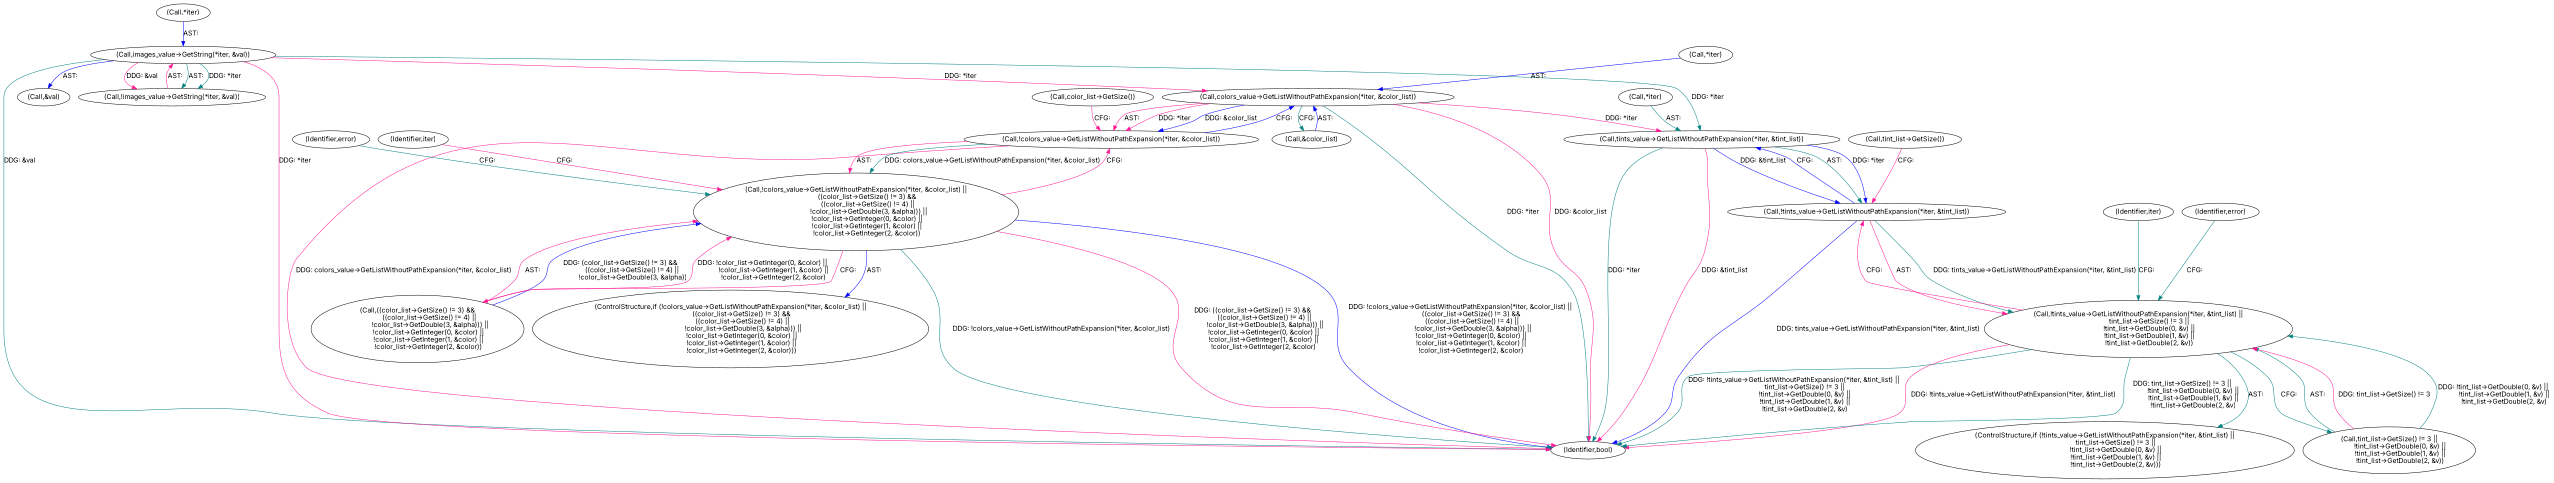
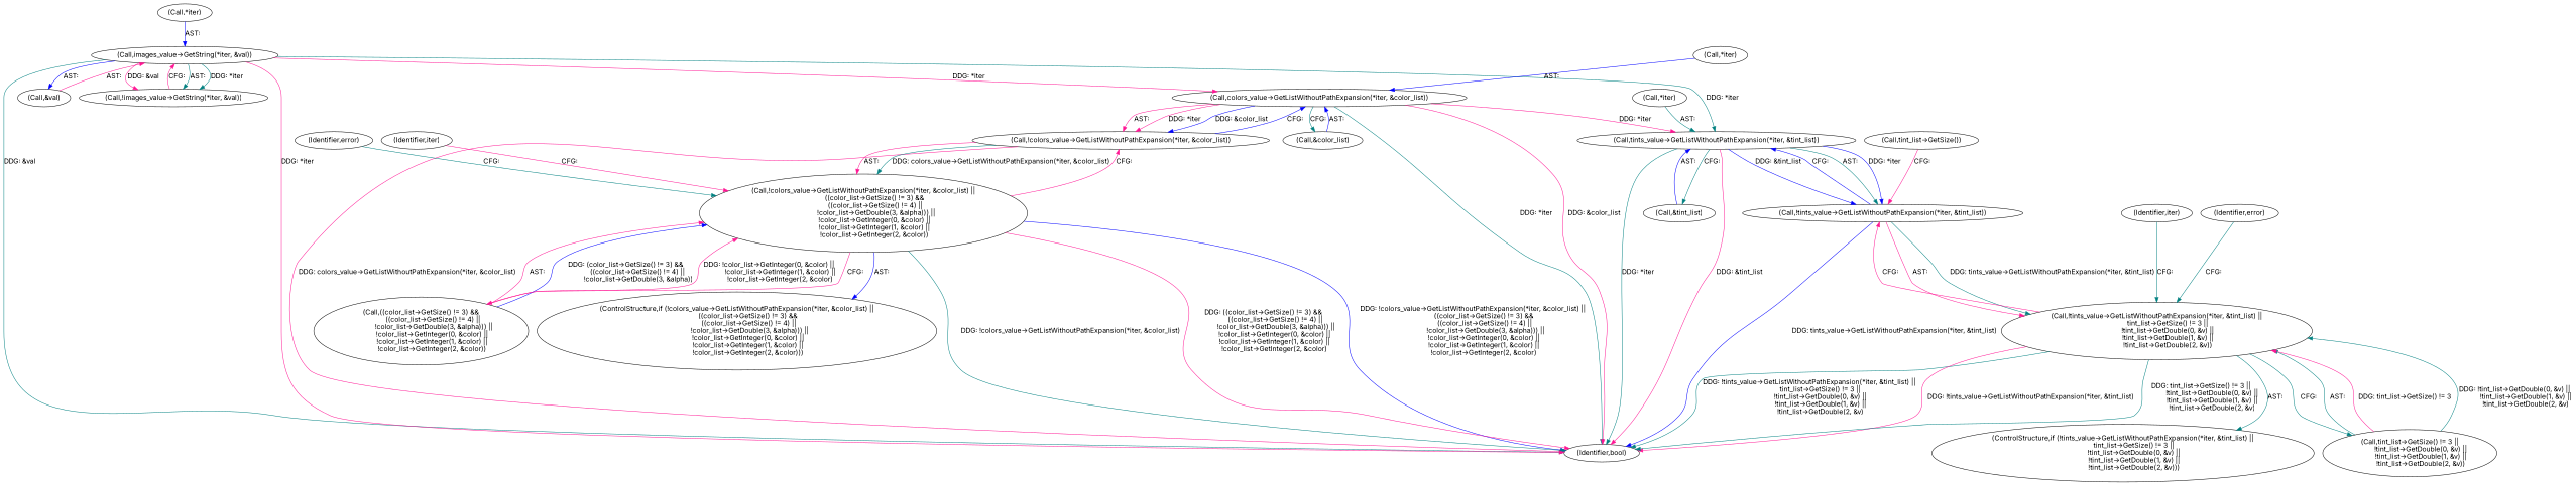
  digraph {
    fontname=Inter
    node [fontname=Inter]
    edge [color=deeppink fontname=Inter]
    n1 [label="(Call,colors_value->GetListWithoutPathExpansion(*iter, &color_list))"]
    n2 [label="(Call,!colors_value->GetListWithoutPathExpansion(*iter, &color_list))"]
    n3 [label="(Call,tints_value->GetListWithoutPathExpansion(*iter, &tint_list))"]
    n4 [label="(Call,&color_list)"]
    n5 [label="(Identifier,bool)"]
    n6 [label="(Call,!colors_value->GetListWithoutPathExpansion(*iter, &color_list) ||\n            ((color_list->GetSize() != 3) &&\n             ((color_list->GetSize() != 4) ||\n              !color_list->GetDouble(3, &alpha))) ||\n            !color_list->GetInteger(0, &color) ||\n            !color_list->GetInteger(1, &color) ||\n            !color_list->GetInteger(2, &color))"]
    n7 [label="(Call,!tints_value->GetListWithoutPathExpansion(*iter, &tint_list))"]
+   n8 [label="(Call,&tint_list)"]
    n9 [label="(Call,images_value->GetString(*iter, &val))"]
    n10 [label="(Call,&val)"]
    n11 [label="(Call,!images_value->GetString(*iter, &val))"]
    n12 [label="(ControlStructure,if (!colors_value->GetListWithoutPathExpansion(*iter, &color_list) ||\n            ((color_list->GetSize() != 3) &&\n             ((color_list->GetSize() != 4) ||\n              !color_list->GetDouble(3, &alpha))) ||\n            !color_list->GetInteger(0, &color) ||\n            !color_list->GetInteger(1, &color) ||\n            !color_list->GetInteger(2, &color)))"]
    n13 [label="(Call,((color_list->GetSize() != 3) &&\n             ((color_list->GetSize() != 4) ||\n              !color_list->GetDouble(3, &alpha))) ||\n            !color_list->GetInteger(0, &color) ||\n            !color_list->GetInteger(1, &color) ||\n            !color_list->GetInteger(2, &color))"]
    n14 [label="(Call,!tints_value->GetListWithoutPathExpansion(*iter, &tint_list) ||\n            tint_list->GetSize() != 3 ||\n            !tint_list->GetDouble(0, &v) ||\n            !tint_list->GetDouble(1, &v) ||\n            !tint_list->GetDouble(2, &v))"]
    n15 [label="(ControlStructure,if (!tints_value->GetListWithoutPathExpansion(*iter, &tint_list) ||\n            tint_list->GetSize() != 3 ||\n            !tint_list->GetDouble(0, &v) ||\n            !tint_list->GetDouble(1, &v) ||\n            !tint_list->GetDouble(2, &v)))"]
    n16 [label="(Call,tint_list->GetSize() != 3 ||\n            !tint_list->GetDouble(0, &v) ||\n            !tint_list->GetDouble(1, &v) ||\n            !tint_list->GetDouble(2, &v))"]
    n17 [label="(Identifier,iter)"]
    n18 [label="(Call,*iter)"]
    n19 [label="(Call,*iter)"]
    n20 [label="(Identifier,error)"]
-   n21 [label="(Call,color_list->GetSize())"]
    n22 [label="(Call,*iter)"]
    n23 [label="(Identifier,error)"]
    n24 [label="(Call,tint_list->GetSize())"]
    n25 [label="(Identifier,iter)"]
    n1 -> n2 [label="AST: "]
    n1 -> n2 [label="DDG: *iter"]
    n1 -> n2 [color=blue label="DDG: &color_list"]
    n1 -> n3 [label="DDG: *iter"]
    n1 -> n4 [color=teal label="CFG: "]
    n1 -> n5 [color=teal label="DDG: *iter"]
    n1 -> n5 [label="DDG: &color_list"]
    n2 -> n1 [color=blue label="CFG: "]
    n2 -> n5 [label="DDG: colors_value->GetListWithoutPathExpansion(*iter, &color_list)"]
    n2 -> n6 [label="AST: "]
    n2 -> n6 [color=teal label="DDG: colors_value->GetListWithoutPathExpansion(*iter, &color_list)"]
    n3 -> n5 [label="DDG: &tint_list"]
    n3 -> n5 [color=teal label="DDG: *iter"]
    n3 -> n7 [color=teal label="AST: "]
    n3 -> n7 [color=blue label="DDG: *iter"]
    n3 -> n7 [color=blue label="DDG: &tint_list"]
+   n3 -> n8 [color=teal label="CFG: "]
    n4 -> n1 [color=blue label="AST: "]
    n6 -> n2 [label="CFG: "]
    n6 -> n5 [color=blue label="DDG: !colors_value->GetListWithoutPathExpansion(*iter, &color_list) ||\n            ((color_list->GetSize() != 3) &&\n             ((color_list->GetSize() != 4) ||\n              !color_list->GetDouble(3, &alpha))) ||\n            !color_list->GetInteger(0, &color) ||\n            !color_list->GetInteger(1, &color) ||\n            !color_list->GetInteger(2, &color)"]
    n6 -> n5 [color=teal label="DDG: !colors_value->GetListWithoutPathExpansion(*iter, &color_list)"]
    n6 -> n5 [label="DDG: ((color_list->GetSize() != 3) &&\n             ((color_list->GetSize() != 4) ||\n              !color_list->GetDouble(3, &alpha))) ||\n            !color_list->GetInteger(0, &color) ||\n            !color_list->GetInteger(1, &color) ||\n            !color_list->GetInteger(2, &color)"]
    n6 -> n12 [color=blue label="AST: "]
    n6 -> n13 [label="CFG: "]
    n7 -> n3 [color=blue label="CFG: "]
    n7 -> n5 [color=blue label="DDG: tints_value->GetListWithoutPathExpansion(*iter, &tint_list)"]
    n7 -> n14 [label="AST: "]
    n7 -> n14 [color=teal label="DDG: tints_value->GetListWithoutPathExpansion(*iter, &tint_list)"]
+   n8 -> n3 [color=blue label="AST: "]
    n9 -> n1 [label="DDG: *iter"]
    n9 -> n3 [color=teal label="DDG: *iter"]
    n9 -> n5 [color=teal label="DDG: &val"]
    n9 -> n5 [label="DDG: *iter"]
    n9 -> n10 [color=blue label="AST: "]
    n9 -> n11 [color=teal label="AST: "]
    n9 -> n11 [color=teal label="DDG: *iter"]
    n9 -> n11 [label="DDG: &val"]
-   n11 -> n9 [label="AST: "]
+   n10 -> n9 [label="AST: "]
+   n11 -> n9 [label="CFG: "]
    n13 -> n6 [label="AST: "]
    n13 -> n6 [color=blue label="DDG: (color_list->GetSize() != 3) &&\n             ((color_list->GetSize() != 4) ||\n              !color_list->GetDouble(3, &alpha))"]
    n13 -> n6 [label="DDG: !color_list->GetInteger(0, &color) ||\n            !color_list->GetInteger(1, &color) ||\n            !color_list->GetInteger(2, &color)"]
    n14 -> n5 [color=teal label="DDG: !tints_value->GetListWithoutPathExpansion(*iter, &tint_list) ||\n            tint_list->GetSize() != 3 ||\n            !tint_list->GetDouble(0, &v) ||\n            !tint_list->GetDouble(1, &v) ||\n            !tint_list->GetDouble(2, &v)"]
    n14 -> n5 [label="DDG: !tints_value->GetListWithoutPathExpansion(*iter, &tint_list)"]
    n14 -> n5 [color=teal label="DDG: tint_list->GetSize() != 3 ||\n            !tint_list->GetDouble(0, &v) ||\n            !tint_list->GetDouble(1, &v) ||\n            !tint_list->GetDouble(2, &v)"]
    n14 -> n7 [label="CFG: "]
    n14 -> n15 [color=teal label="AST: "]
    n14 -> n16 [color=teal label="CFG: "]
    n16 -> n14 [color=teal label="AST: "]
    n16 -> n14 [label="DDG: tint_list->GetSize() != 3"]
    n16 -> n14 [color=teal label="DDG: !tint_list->GetDouble(0, &v) ||\n            !tint_list->GetDouble(1, &v) ||\n            !tint_list->GetDouble(2, &v)"]
    n17 -> n6 [label="CFG: "]
    n18 -> n9 [color=blue label="AST: "]
    n19 -> n1 [color=blue label="AST: "]
    n20 -> n6 [color=teal label="CFG: "]
-   n21 -> n2 [label="CFG: "]
    n22 -> n3 [color=teal label="AST: "]
    n23 -> n14 [color=teal label="CFG: "]
    n24 -> n7 [label="CFG: "]
    n25 -> n14 [color=teal label="CFG: "]
  }
